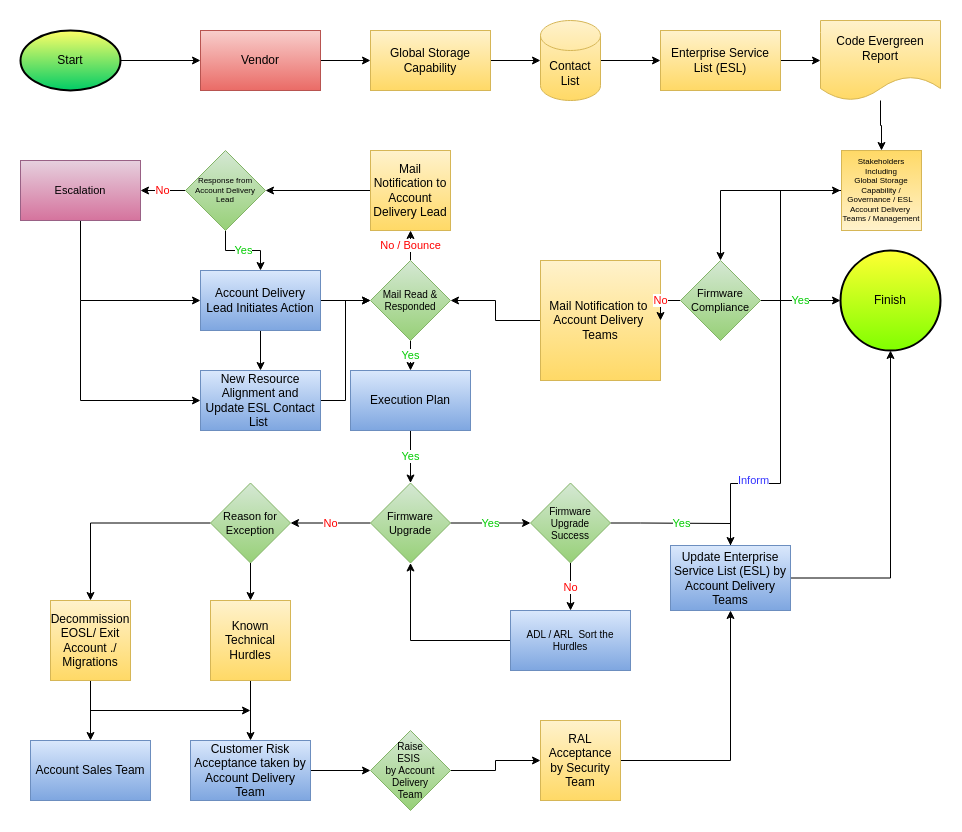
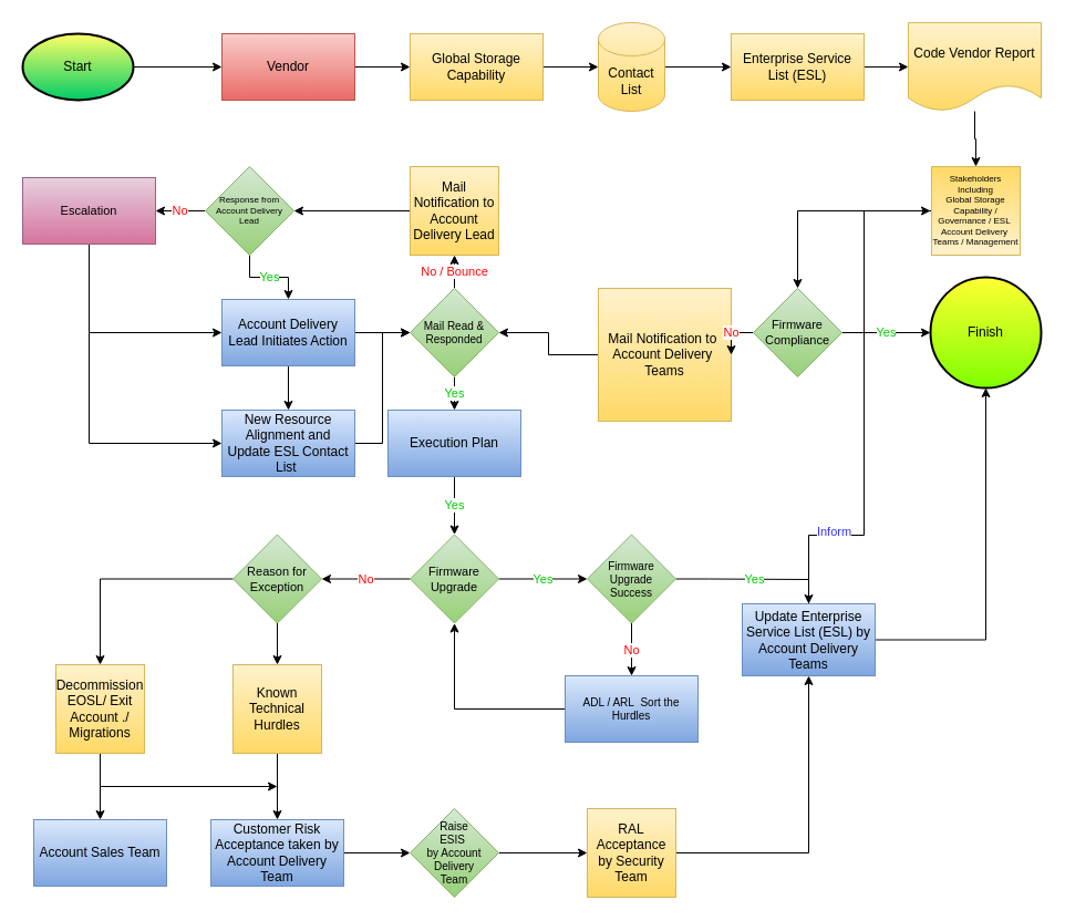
  <mxCell id="0" />
  <mxCell id="1" parent="0" />
  <mxCell id="2" value="" style="edgeStyle=orthogonalEdgeStyle;rounded=0;orthogonalLoop=1;jettySize=auto;html=1;" parent="1" source="3" target="60" edge="1"><mxGeometry relative="1" as="geometry" /></mxCell>
  <mxCell id="3" value="Start" style="strokeWidth=2;html=1;shape=mxgraph.flowchart.start_1;whiteSpace=wrap;fillColor=#00CC66;gradientColor=#FFFF66;gradientDirection=north;" parent="1" vertex="1"><mxGeometry x="20" y="30" width="100" height="60" as="geometry" /></mxCell>
  <mxCell id="4" value="" style="edgeStyle=orthogonalEdgeStyle;rounded=0;orthogonalLoop=1;jettySize=auto;html=1;" parent="1" source="63" target="8" edge="1"><mxGeometry relative="1" as="geometry" /></mxCell>
  <mxCell id="5" value="" style="edgeStyle=orthogonalEdgeStyle;rounded=0;orthogonalLoop=1;jettySize=auto;html=1;" parent="1" source="6" target="13" edge="1"><mxGeometry relative="1" as="geometry" /></mxCell>
  <mxCell id="6" value="&lt;font style=&quot;font-size: 8px;&quot;&gt;Stakeholders Including&lt;br style=&quot;border-color: var(--border-color);&quot;&gt;&lt;span style=&quot;border-color: var(--border-color);&quot;&gt;Global Storage Capability /&lt;/span&gt;&lt;br style=&quot;border-color: var(--border-color);&quot;&gt;Governance / ESL&amp;nbsp;&lt;br&gt;&lt;span style=&quot;border-color: var(--border-color);&quot;&gt;Account Delivery&amp;nbsp; Teams / Management&lt;/span&gt;&lt;br style=&quot;font-size: 8px;&quot;&gt;&lt;/font&gt;" style="whiteSpace=wrap;html=1;aspect=fixed;container=0;flipH=1;flipV=1;verticalAlign=middle;fontSize=8;fillColor=#fff2cc;gradientColor=#ffd966;strokeColor=#d6b656;align=center;" parent="1" vertex="1"><mxGeometry x="841" y="150" width="80" height="80" as="geometry" /></mxCell>
  <mxCell id="7" value="" style="edgeStyle=orthogonalEdgeStyle;rounded=0;orthogonalLoop=1;jettySize=auto;html=1;" parent="1" source="8" target="6" edge="1"><mxGeometry relative="1" as="geometry" /></mxCell>
- <mxCell id="8" value="Code Evergreen Report" style="shape=document;whiteSpace=wrap;html=1;boundedLbl=1;gradientColor=#ffd966;fillColor=#fff2cc;fillStyle=solid;strokeColor=#d6b656;" parent="1" vertex="1"><mxGeometry x="820" y="20" width="120" height="80" as="geometry" /></mxCell>
+ <mxCell id="8" value="Code Vendor Report" style="shape=document;whiteSpace=wrap;html=1;boundedLbl=1;gradientColor=#ffd966;fillColor=#fff2cc;fillStyle=solid;strokeColor=#d6b656;" parent="1" vertex="1"><mxGeometry x="820" y="20" width="120" height="80" as="geometry" /></mxCell>
  <mxCell id="9" value="" style="edgeStyle=orthogonalEdgeStyle;rounded=0;orthogonalLoop=1;jettySize=auto;html=1;" parent="1" source="10" target="16" edge="1"><mxGeometry relative="1" as="geometry" /></mxCell>
  <mxCell id="10" value="Mail Notification to&amp;nbsp;&lt;br&gt;Account Delivery&amp;nbsp; Teams" style="whiteSpace=wrap;html=1;aspect=fixed;fillColor=#fff2cc;gradientColor=#ffd966;strokeColor=#d6b656;" parent="1" vertex="1"><mxGeometry x="540" y="260" width="120" height="120" as="geometry" /></mxCell>
  <mxCell id="11" value="Yes" style="edgeStyle=orthogonalEdgeStyle;rounded=0;orthogonalLoop=1;jettySize=auto;html=1;fontColor=#00CC00;" parent="1" source="13" target="29" edge="1"><mxGeometry relative="1" as="geometry" /></mxCell>
  <mxCell id="12" value="No" style="edgeStyle=orthogonalEdgeStyle;rounded=0;orthogonalLoop=1;jettySize=auto;html=1;fontColor=#FF0000;" parent="1" source="13" target="10" edge="1"><mxGeometry relative="1" as="geometry" /></mxCell>
  <mxCell id="13" value="Firmware Compliance" style="rhombus;whiteSpace=wrap;html=1;fontSize=11;fillColor=#d5e8d4;strokeColor=#82b366;gradientColor=#97d077;" parent="1" vertex="1"><mxGeometry x="680" y="260" width="80" height="80" as="geometry" /></mxCell>
  <mxCell id="14" value="Yes" style="edgeStyle=orthogonalEdgeStyle;rounded=0;orthogonalLoop=1;jettySize=auto;html=1;fontColor=#00CC00;" parent="1" source="16" target="18" edge="1"><mxGeometry x="0.387" relative="1" as="geometry"><mxPoint as="offset" /></mxGeometry></mxCell>
  <mxCell id="15" value="No / Bounce" style="edgeStyle=orthogonalEdgeStyle;rounded=0;orthogonalLoop=1;jettySize=auto;html=1;fontColor=#FF0000;" parent="1" source="16" edge="1"><mxGeometry relative="1" as="geometry"><mxPoint x="410.067" y="230" as="targetPoint" /></mxGeometry></mxCell>
  <mxCell id="16" value="Mail Read &amp;amp; Responded" style="rhombus;whiteSpace=wrap;html=1;fontSize=10;fillColor=#d5e8d4;strokeColor=#82b366;gradientColor=#97d077;" parent="1" vertex="1"><mxGeometry x="370" y="260" width="80" height="80" as="geometry" /></mxCell>
  <mxCell id="17" value="Yes" style="edgeStyle=orthogonalEdgeStyle;rounded=0;orthogonalLoop=1;jettySize=auto;html=1;fontColor=#00CC00;" parent="1" source="18" target="21" edge="1"><mxGeometry relative="1" as="geometry" /></mxCell>
  <mxCell id="18" value="Execution Plan" style="rounded=0;whiteSpace=wrap;html=1;fillColor=#dae8fc;gradientColor=#7ea6e0;strokeColor=#6c8ebf;" parent="1" vertex="1"><mxGeometry x="350" y="370" width="120" height="60" as="geometry" /></mxCell>
  <mxCell id="19" value="Yes" style="edgeStyle=orthogonalEdgeStyle;rounded=0;orthogonalLoop=1;jettySize=auto;html=1;fontColor=#00CC00;" parent="1" source="21" target="24" edge="1"><mxGeometry relative="1" as="geometry" /></mxCell>
  <mxCell id="20" value="No" style="edgeStyle=orthogonalEdgeStyle;rounded=0;orthogonalLoop=1;jettySize=auto;html=1;fontColor=#FF0000;" parent="1" source="21" target="45" edge="1"><mxGeometry relative="1" as="geometry" /></mxCell>
  <mxCell id="21" value="Firmware Upgrade" style="rhombus;whiteSpace=wrap;html=1;fontSize=11;fillColor=#d5e8d4;strokeColor=#82b366;gradientColor=#97d077;" parent="1" vertex="1"><mxGeometry x="370" y="482.5" width="80" height="80" as="geometry" /></mxCell>
  <mxCell id="22" value="Yes" style="edgeStyle=orthogonalEdgeStyle;rounded=0;orthogonalLoop=1;jettySize=auto;html=1;fontColor=#00CC00;" parent="1" source="24" target="28" edge="1"><mxGeometry relative="1" as="geometry"><Array as="points"><mxPoint x="640" y="523" /><mxPoint x="640" y="523" /></Array></mxGeometry></mxCell>
  <mxCell id="23" value="No" style="edgeStyle=orthogonalEdgeStyle;rounded=0;orthogonalLoop=1;jettySize=auto;html=1;fontColor=#FF0000;" parent="1" source="24" edge="1"><mxGeometry relative="1" as="geometry"><mxPoint x="570.04" y="610.04" as="targetPoint" /><Array as="points"><mxPoint x="570" y="590" /><mxPoint x="570" y="590" /></Array></mxGeometry></mxCell>
  <mxCell id="24" value="Firmware Upgrade&lt;br style=&quot;font-size: 10px;&quot;&gt;Success" style="rhombus;whiteSpace=wrap;html=1;fontSize=10;fillColor=#d5e8d4;strokeColor=#82b366;gradientColor=#97d077;" parent="1" vertex="1"><mxGeometry x="530" y="482.5" width="80" height="80" as="geometry" /></mxCell>
  <mxCell id="25" value="" style="edgeStyle=orthogonalEdgeStyle;rounded=0;orthogonalLoop=1;jettySize=auto;html=1;entryX=0.5;entryY=1;entryDx=0;entryDy=0;entryPerimeter=0;" parent="1" source="28" target="29" edge="1"><mxGeometry relative="1" as="geometry" /></mxCell>
  <mxCell id="26" value="" style="edgeStyle=orthogonalEdgeStyle;rounded=0;orthogonalLoop=1;jettySize=auto;html=1;exitX=0.5;exitY=0;exitDx=0;exitDy=0;" parent="1" source="28" edge="1"><mxGeometry relative="1" as="geometry"><mxPoint x="840" y="190" as="targetPoint" /><Array as="points"><mxPoint x="730" y="483" /><mxPoint x="780" y="483" /><mxPoint x="780" y="190" /></Array></mxGeometry></mxCell>
  <mxCell id="27" value="Inform" style="edgeLabel;html=1;align=center;verticalAlign=middle;resizable=0;points=[];fontColor=#3333FF;" parent="26" vertex="1" connectable="0"><mxGeometry x="-0.64" y="4" relative="1" as="geometry"><mxPoint as="offset" /></mxGeometry></mxCell>
  <mxCell id="28" value="Update Enterprise Service List (ESL) by Account Delivery Teams" style="rounded=0;whiteSpace=wrap;html=1;fillColor=#dae8fc;gradientColor=#7ea6e0;strokeColor=#6c8ebf;" parent="1" vertex="1"><mxGeometry x="670" y="545" width="120" height="65" as="geometry" /></mxCell>
  <mxCell id="29" value="Finish" style="strokeWidth=2;html=1;shape=mxgraph.flowchart.start_1;whiteSpace=wrap;fillColor=#80FF00;gradientColor=#FFFF33;gradientDirection=north;" parent="1" vertex="1"><mxGeometry x="840" y="250" width="100" height="100" as="geometry" /></mxCell>
  <mxCell id="30" value="Yes" style="edgeStyle=orthogonalEdgeStyle;rounded=0;orthogonalLoop=1;jettySize=auto;html=1;fontColor=#00CC00;" parent="1" source="32" target="35" edge="1"><mxGeometry relative="1" as="geometry" /></mxCell>
  <mxCell id="31" value="No" style="edgeStyle=orthogonalEdgeStyle;rounded=0;orthogonalLoop=1;jettySize=auto;html=1;fontColor=#FF0000;" parent="1" source="32" target="39" edge="1"><mxGeometry relative="1" as="geometry" /></mxCell>
  <mxCell id="32" value="Response from Account Delivery Lead" style="rhombus;whiteSpace=wrap;html=1;fontSize=8;fillColor=#d5e8d4;strokeColor=#82b366;gradientColor=#97d077;" parent="1" vertex="1"><mxGeometry x="185" y="150" width="80" height="80" as="geometry" /></mxCell>
  <mxCell id="33" value="" style="edgeStyle=orthogonalEdgeStyle;rounded=0;orthogonalLoop=1;jettySize=auto;html=1;" parent="1" source="35" target="37" edge="1"><mxGeometry relative="1" as="geometry" /></mxCell>
  <mxCell id="34" value="" style="edgeStyle=orthogonalEdgeStyle;rounded=0;orthogonalLoop=1;jettySize=auto;html=1;" parent="1" source="35" target="16" edge="1"><mxGeometry relative="1" as="geometry" /></mxCell>
  <mxCell id="35" value="Account Delivery Lead Initiates Action" style="rounded=0;whiteSpace=wrap;html=1;verticalAlign=middle;align=center;fillColor=#dae8fc;gradientColor=#7ea6e0;strokeColor=#6c8ebf;" parent="1" vertex="1"><mxGeometry x="200" y="270" width="120" height="60" as="geometry" /></mxCell>
  <mxCell id="36" value="" style="edgeStyle=orthogonalEdgeStyle;rounded=0;orthogonalLoop=1;jettySize=auto;html=1;entryX=0;entryY=0.5;entryDx=0;entryDy=0;" parent="1" source="37" target="16" edge="1"><mxGeometry relative="1" as="geometry" /></mxCell>
  <mxCell id="37" value="New Resource Alignment and Update ESL Contact List&amp;nbsp;" style="rounded=0;whiteSpace=wrap;html=1;align=center;verticalAlign=middle;fillColor=#dae8fc;gradientColor=#7ea6e0;strokeColor=#6c8ebf;" parent="1" vertex="1"><mxGeometry x="200" y="370" width="120" height="60" as="geometry" /></mxCell>
  <mxCell id="38" value="" style="edgeStyle=orthogonalEdgeStyle;rounded=0;orthogonalLoop=1;jettySize=auto;html=1;entryX=0;entryY=0.5;entryDx=0;entryDy=0;exitX=0.5;exitY=1;exitDx=0;exitDy=0;" parent="1" source="39" target="35" edge="1"><mxGeometry relative="1" as="geometry"><mxPoint x="130" y="310" as="targetPoint" /></mxGeometry></mxCell>
  <mxCell id="39" value="Escalation" style="whiteSpace=wrap;html=1;fontSize=11;fillColor=#e6d0de;gradientColor=#d5739d;strokeColor=#996185;" parent="1" vertex="1"><mxGeometry x="20" y="160" width="120" height="60" as="geometry" /></mxCell>
  <mxCell id="40" value="" style="endArrow=classic;html=1;rounded=0;entryX=0;entryY=0.5;entryDx=0;entryDy=0;" parent="1" target="37" edge="1"><mxGeometry width="50" height="50" relative="1" as="geometry"><mxPoint x="80" y="300" as="sourcePoint" /><mxPoint x="170" y="330" as="targetPoint" /><Array as="points"><mxPoint x="80" y="400" /></Array></mxGeometry></mxCell>
  <mxCell id="41" value="" style="edgeStyle=orthogonalEdgeStyle;rounded=0;orthogonalLoop=1;jettySize=auto;html=1;entryX=0.5;entryY=1;entryDx=0;entryDy=0;" parent="1" source="42" target="21" edge="1"><mxGeometry relative="1" as="geometry"><mxPoint x="410" y="640" as="targetPoint" /></mxGeometry></mxCell>
  <mxCell id="42" value="ADL / ARL&amp;nbsp; Sort the Hurdles" style="whiteSpace=wrap;html=1;fontSize=10;fillColor=#dae8fc;gradientColor=#7ea6e0;strokeColor=#6c8ebf;" parent="1" vertex="1"><mxGeometry x="510" y="610" width="120" height="60" as="geometry" /></mxCell>
  <mxCell id="43" value="" style="edgeStyle=orthogonalEdgeStyle;rounded=0;orthogonalLoop=1;jettySize=auto;html=1;entryX=0.5;entryY=0;entryDx=0;entryDy=0;" parent="1" source="45" target="47" edge="1"><mxGeometry relative="1" as="geometry"><mxPoint x="120" y="590" as="targetPoint" /></mxGeometry></mxCell>
  <mxCell id="44" value="" style="edgeStyle=orthogonalEdgeStyle;rounded=0;orthogonalLoop=1;jettySize=auto;html=1;" parent="1" source="45" target="49" edge="1"><mxGeometry relative="1" as="geometry" /></mxCell>
  <mxCell id="45" value="Reason for Exception" style="rhombus;whiteSpace=wrap;html=1;fontSize=11;fillColor=#d5e8d4;strokeColor=#82b366;gradientColor=#97d077;" parent="1" vertex="1"><mxGeometry x="210" y="482.5" width="80" height="80" as="geometry" /></mxCell>
  <mxCell id="46" value="" style="edgeStyle=orthogonalEdgeStyle;rounded=0;orthogonalLoop=1;jettySize=auto;html=1;" parent="1" source="47" target="52" edge="1"><mxGeometry relative="1" as="geometry" /></mxCell>
  <mxCell id="47" value="Decommission EOSL/ Exit Account ./ Migrations" style="whiteSpace=wrap;html=1;aspect=fixed;fillColor=#fff2cc;gradientColor=#ffd966;strokeColor=#d6b656;" parent="1" vertex="1"><mxGeometry x="50" y="600" width="80" height="80" as="geometry" /></mxCell>
  <mxCell id="48" value="" style="edgeStyle=orthogonalEdgeStyle;rounded=0;orthogonalLoop=1;jettySize=auto;html=1;" parent="1" source="49" target="51" edge="1"><mxGeometry relative="1" as="geometry" /></mxCell>
  <mxCell id="49" value="Known Technical Hurdles" style="whiteSpace=wrap;html=1;aspect=fixed;fillColor=#fff2cc;gradientColor=#ffd966;strokeColor=#d6b656;" parent="1" vertex="1"><mxGeometry x="210" y="600" width="80" height="80" as="geometry" /></mxCell>
  <mxCell id="50" value="" style="edgeStyle=orthogonalEdgeStyle;rounded=0;orthogonalLoop=1;jettySize=auto;html=1;" parent="1" source="51" target="54" edge="1"><mxGeometry relative="1" as="geometry" /></mxCell>
  <mxCell id="51" value="Customer Risk Acceptance taken by Account Delivery Team" style="rounded=0;whiteSpace=wrap;html=1;fillColor=#dae8fc;gradientColor=#7ea6e0;strokeColor=#6c8ebf;" parent="1" vertex="1"><mxGeometry x="190" y="740" width="120" height="60" as="geometry" /></mxCell>
  <mxCell id="52" value="Account Sales Team" style="rounded=0;whiteSpace=wrap;html=1;fillColor=#dae8fc;gradientColor=#7ea6e0;strokeColor=#6c8ebf;" parent="1" vertex="1"><mxGeometry x="30" y="740" width="120" height="60" as="geometry" /></mxCell>
  <mxCell id="53" value="" style="edgeStyle=orthogonalEdgeStyle;rounded=0;orthogonalLoop=1;jettySize=auto;html=1;" parent="1" source="54" target="56" edge="1"><mxGeometry relative="1" as="geometry" /></mxCell>
  <mxCell id="54" value="Raise &lt;br&gt;ESIS&amp;nbsp; &lt;br style=&quot;font-size: 10px;&quot;&gt;by Account Delivery &lt;br&gt;Team" style="rhombus;whiteSpace=wrap;html=1;fontSize=10;fillColor=#d5e8d4;strokeColor=#82b366;gradientColor=#97d077;" parent="1" vertex="1"><mxGeometry x="370" y="730" width="80" height="80" as="geometry" /></mxCell>
  <mxCell id="55" value="" style="edgeStyle=orthogonalEdgeStyle;rounded=0;orthogonalLoop=1;jettySize=auto;html=1;entryX=0.5;entryY=1;entryDx=0;entryDy=0;" parent="1" source="56" target="28" edge="1"><mxGeometry relative="1" as="geometry"><mxPoint x="690" y="770" as="targetPoint" /></mxGeometry></mxCell>
- <mxCell id="56" value="RAL Acceptance by Security Team" style="whiteSpace=wrap;html=1;aspect=fixed;fillColor=#fff2cc;gradientColor=#ffd966;strokeColor=#d6b656;" parent="1" vertex="1"><mxGeometry x="540" y="720" width="80" height="80" as="geometry" /></mxCell>
+ <mxCell id="56" value="RAL Acceptance by Security Team" style="whiteSpace=wrap;html=1;aspect=fixed;fillColor=#fff2cc;gradientColor=#ffd966;strokeColor=#d6b656;" parent="1" vertex="1"><mxGeometry x="530" y="730" width="80" height="80" as="geometry" /></mxCell>
  <mxCell id="57" value="" style="edgeStyle=orthogonalEdgeStyle;rounded=0;orthogonalLoop=1;jettySize=auto;html=1;" parent="1" source="58" target="32" edge="1"><mxGeometry relative="1" as="geometry" /></mxCell>
  <mxCell id="58" value="Mail Notification to Account Delivery Lead" style="whiteSpace=wrap;html=1;aspect=fixed;fillColor=#fff2cc;gradientColor=#ffd966;strokeColor=#d6b656;" parent="1" vertex="1"><mxGeometry x="370" y="150" width="80" height="80" as="geometry" /></mxCell>
  <mxCell id="59" value="" style="edgeStyle=orthogonalEdgeStyle;rounded=0;orthogonalLoop=1;jettySize=auto;html=1;" parent="1" source="60" target="62" edge="1"><mxGeometry relative="1" as="geometry" /></mxCell>
  <mxCell id="60" value="Vendor" style="rounded=0;whiteSpace=wrap;html=1;fillColor=#f8cecc;gradientColor=#ea6b66;strokeColor=#b85450;" parent="1" vertex="1"><mxGeometry x="200" y="30" width="120" height="60" as="geometry" /></mxCell>
  <mxCell id="61" value="" style="edgeStyle=orthogonalEdgeStyle;rounded=0;orthogonalLoop=1;jettySize=auto;html=1;" parent="1" source="62" target="65" edge="1"><mxGeometry relative="1" as="geometry" /></mxCell>
  <mxCell id="62" value="Global Storage Capability" style="rounded=0;whiteSpace=wrap;html=1;fillColor=#fff2cc;gradientColor=#ffd966;strokeColor=#d6b656;" parent="1" vertex="1"><mxGeometry x="370" y="30" width="120" height="60" as="geometry" /></mxCell>
  <mxCell id="63" value="Enterprise Service List (ESL)" style="rounded=0;whiteSpace=wrap;html=1;fillColor=#fff2cc;gradientColor=#ffd966;strokeColor=#d6b656;" parent="1" vertex="1"><mxGeometry x="660" y="30" width="120" height="60" as="geometry" /></mxCell>
  <mxCell id="64" value="" style="edgeStyle=orthogonalEdgeStyle;rounded=0;orthogonalLoop=1;jettySize=auto;html=1;" parent="1" source="65" target="63" edge="1"><mxGeometry relative="1" as="geometry" /></mxCell>
  <mxCell id="65" value="Contact List" style="shape=cylinder3;whiteSpace=wrap;html=1;boundedLbl=1;backgroundOutline=1;size=15;fillColor=#fff2cc;gradientColor=#ffd966;strokeColor=#d6b656;" parent="1" vertex="1"><mxGeometry x="540" y="20" width="60" height="80" as="geometry" /></mxCell>
  <mxCell id="66" value="" style="endArrow=classic;html=1;rounded=0;" parent="1" edge="1"><mxGeometry width="50" height="50" relative="1" as="geometry"><mxPoint y="710" as="sourcePoint" x="90" /><mxPoint x="250" y="710" as="targetPoint" /><Array as="points" /></mxGeometry></mxCell>
